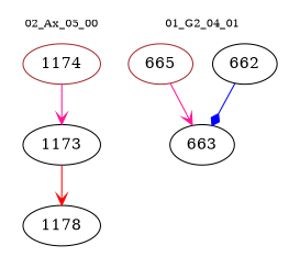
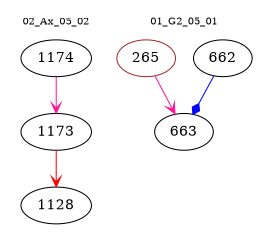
  digraph {
    node [color=black]
    edge [arrowhead=vee color=deeppink]
-   n1 [color=brown label=1174]
+   n1 [label=1174]
    n2 [label=1173]
-   n3 [label=1178]
+   n3 [label=1128]
    n4 [label=662]
    n5 [label=663]
-   n6 [color=brown label=665]
+   n6 [color=brown label=265]
    subgraph cluster_1 {
      color=white
      fontsize=10
-     label="02_Ax_05_00"
+     label="02_Ax_05_02"
      n1
      n2
      n3
    }
    subgraph cluster_2 {
      color=white
      fontsize=10
-     label="01_G2_04_01"
+     label="01_G2_05_01"
      n4
      n5
      n6
    }
    n1 -> n2
    n2 -> n3 [color=red]
    n4 -> n5 [arrowhead=diamond color=blue]
    n6 -> n5
  }
